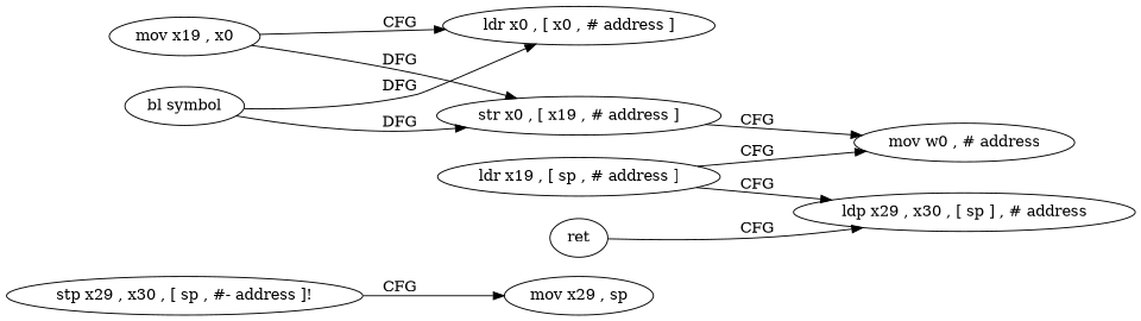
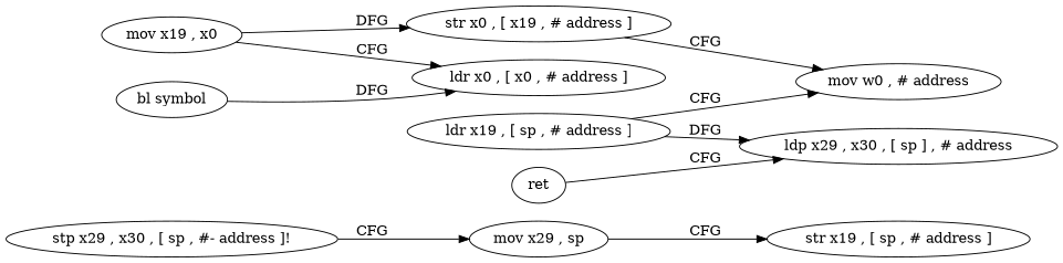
  digraph {
    rankdir=LR
    n1 [label="stp x29 , x30 , [ sp , #- address ]!"]
    n2 [label="mov x29 , sp"]
+   n3 [label="str x19 , [ sp , # address ]"]
    n4 [label="mov x19 , x0"]
    n5 [label="ldr x0 , [ x0 , # address ]"]
    n6 [label="str x0 , [ x19 , # address ]"]
    n7 [label="mov w0 , # address"]
    n8 [label="bl symbol"]
    n9 [label="ldr x19 , [ sp , # address ]"]
    n10 [label="ldp x29 , x30 , [ sp ] , # address"]
    n11 [label=ret]
    n1 -> n2 [label=CFG]
+   n2 -> n3 [label=CFG]
    n4 -> n5 [label=CFG]
    n4 -> n6 [label=DFG]
    n6 -> n7 [label=CFG]
    n8 -> n5 [label=DFG]
-   n8 -> n6 [label=DFG]
    n9 -> n7 [label=CFG]
-   n9 -> n10 [label=CFG]
+   n9 -> n10 [label=DFG]
    n11 -> n10 [label=CFG]
  }
